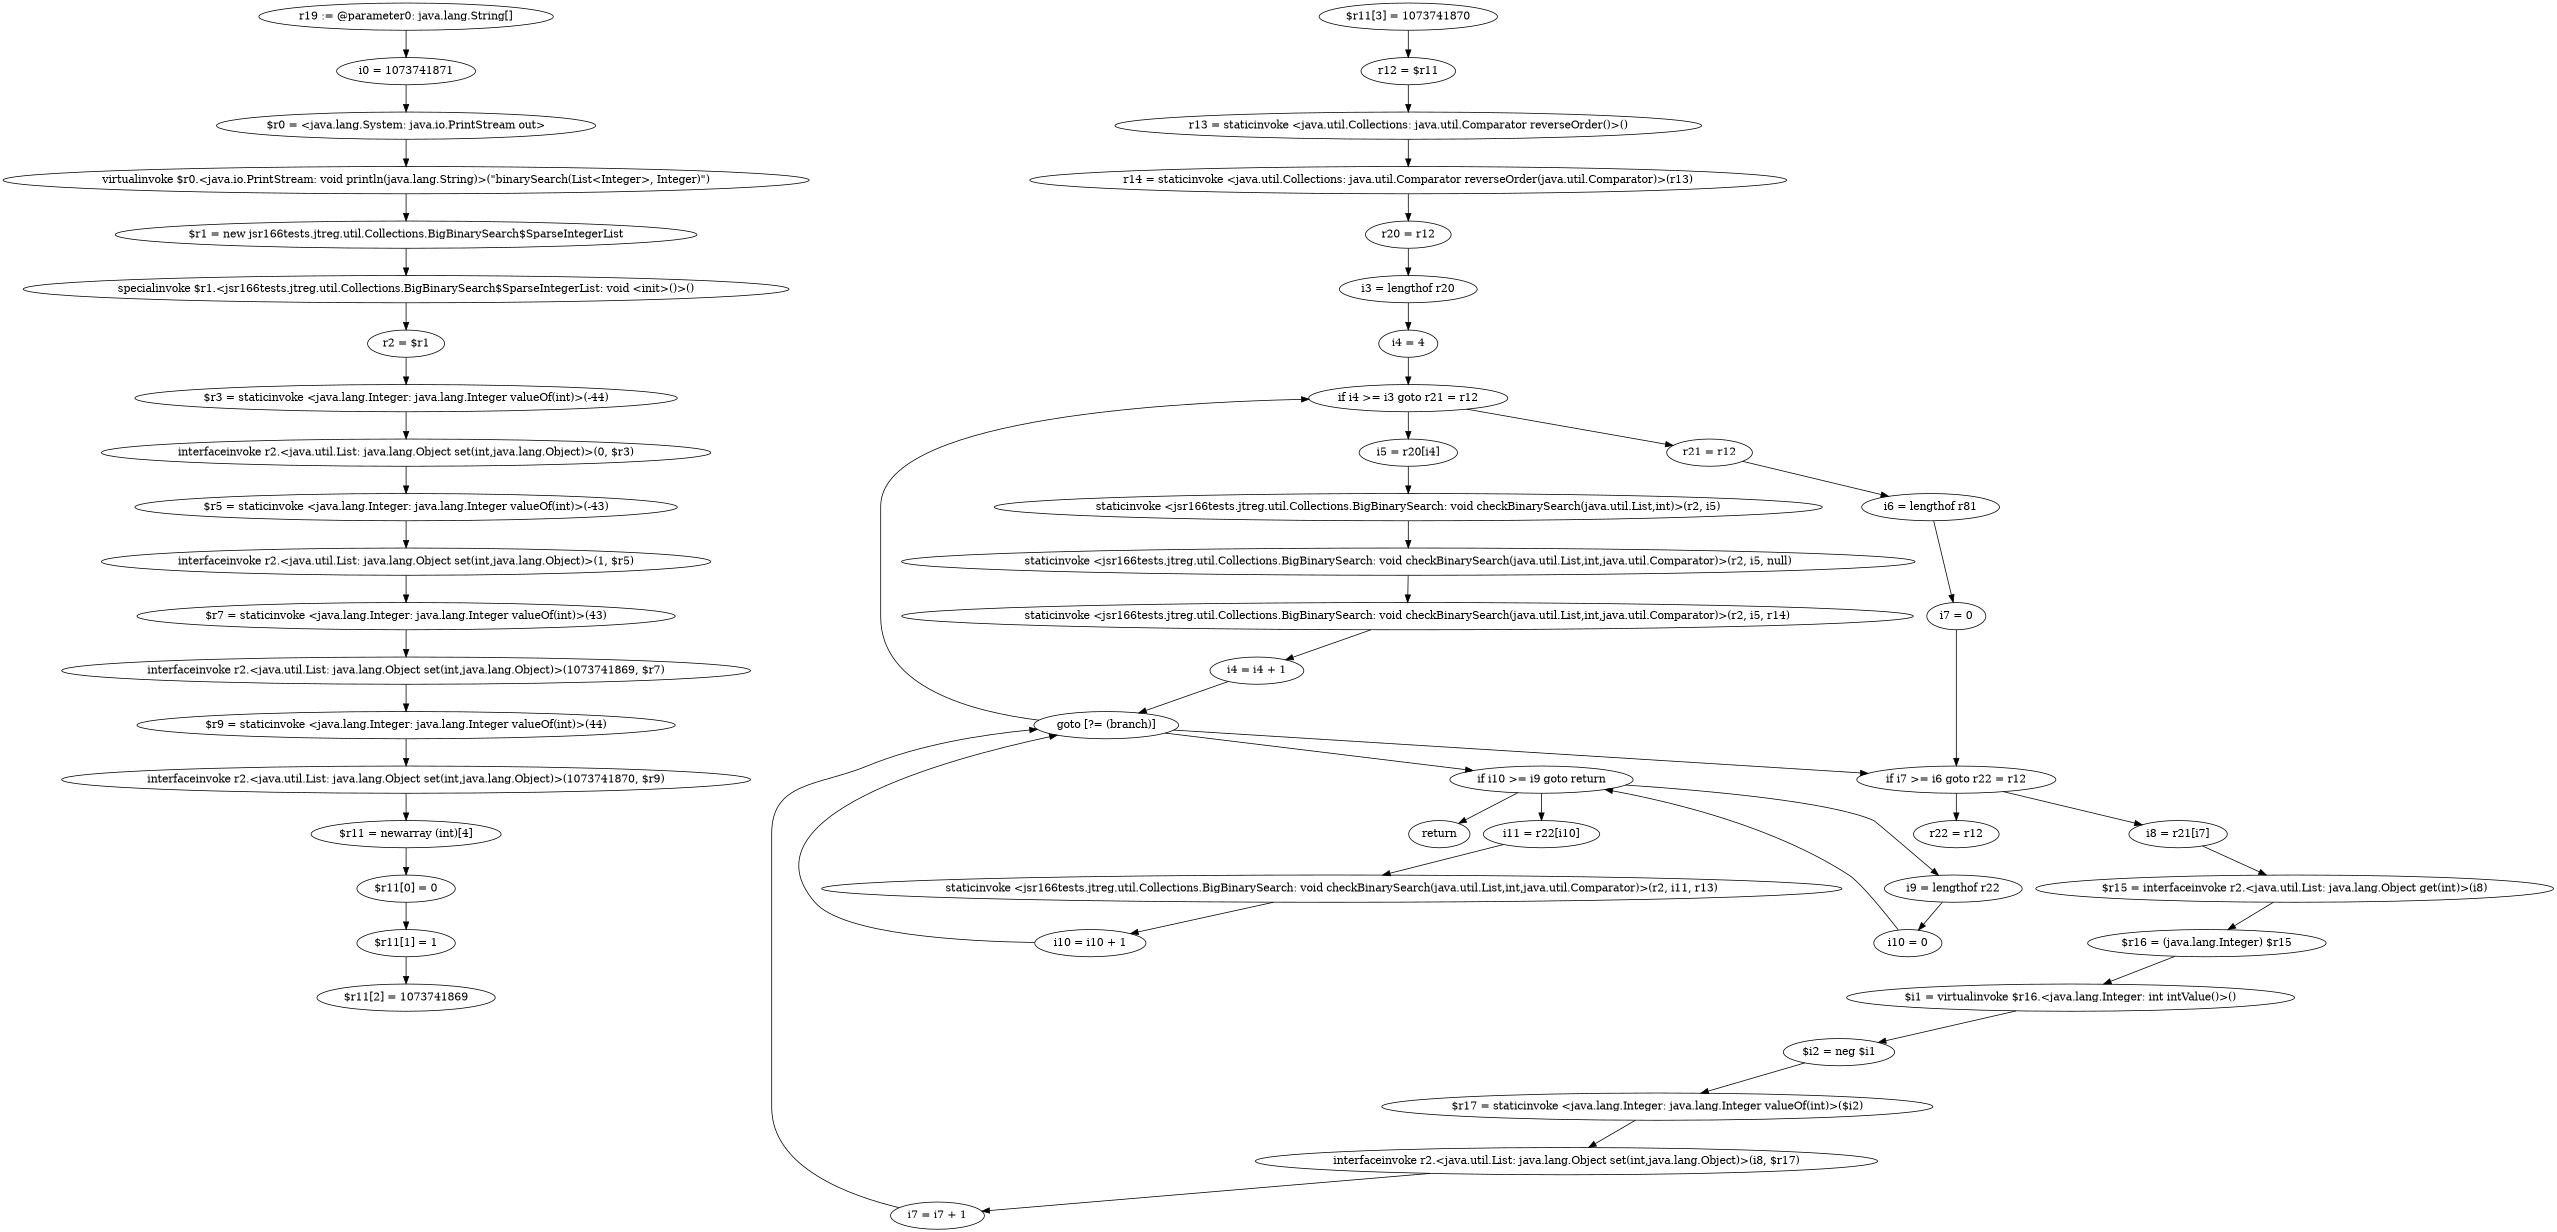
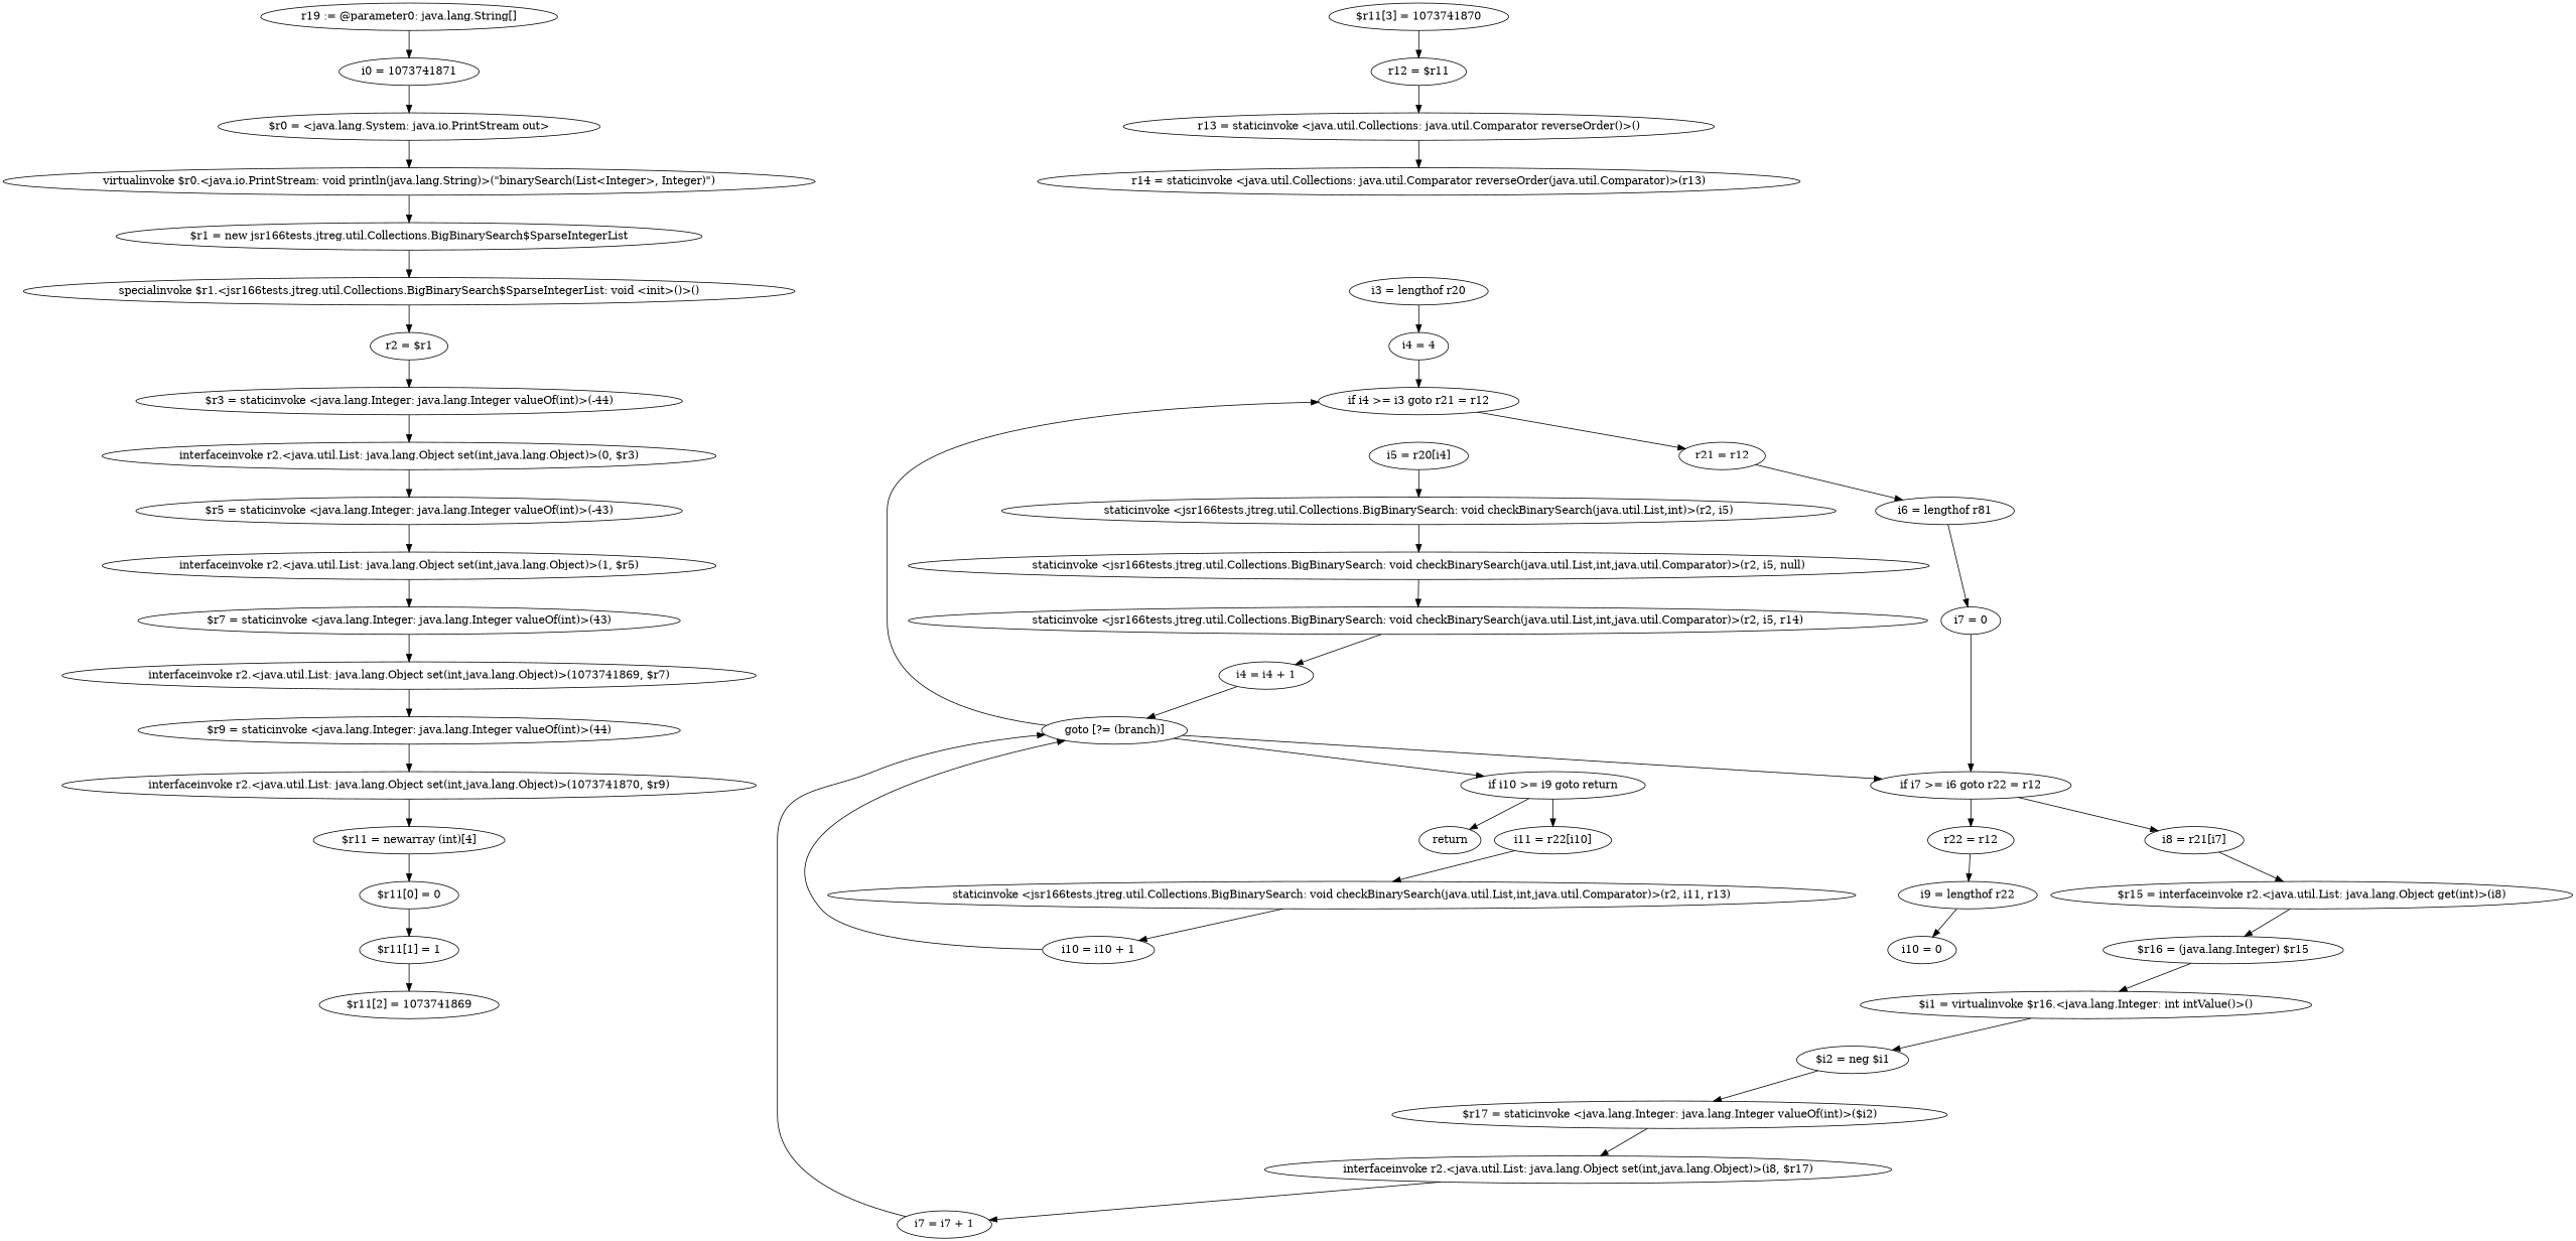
  digraph {
    "r19 := @parameter0: java.lang.String[]"
    "i0 = 1073741871"
    "$r0 = <java.lang.System: java.io.PrintStream out>"
    "virtualinvoke $r0.<java.io.PrintStream: void println(java.lang.String)>(\"binarySearch(List<Integer>, Integer)\")"
    "$r1 = new jsr166tests.jtreg.util.Collections.BigBinarySearch$SparseIntegerList"
    "specialinvoke $r1.<jsr166tests.jtreg.util.Collections.BigBinarySearch$SparseIntegerList: void <init>()>()"
    "r2 = $r1"
    "$r3 = staticinvoke <java.lang.Integer: java.lang.Integer valueOf(int)>(-44)"
    "interfaceinvoke r2.<java.util.List: java.lang.Object set(int,java.lang.Object)>(0, $r3)"
    "$r5 = staticinvoke <java.lang.Integer: java.lang.Integer valueOf(int)>(-43)"
    "interfaceinvoke r2.<java.util.List: java.lang.Object set(int,java.lang.Object)>(1, $r5)"
    "$r7 = staticinvoke <java.lang.Integer: java.lang.Integer valueOf(int)>(43)"
    "interfaceinvoke r2.<java.util.List: java.lang.Object set(int,java.lang.Object)>(1073741869, $r7)"
    "$r9 = staticinvoke <java.lang.Integer: java.lang.Integer valueOf(int)>(44)"
    "interfaceinvoke r2.<java.util.List: java.lang.Object set(int,java.lang.Object)>(1073741870, $r9)"
    "$r11 = newarray (int)[4]"
    "$r11[0] = 0"
    "$r11[1] = 1"
    "$r11[2] = 1073741869"
    "$r11[3] = 1073741870"
    "r12 = $r11"
    "r13 = staticinvoke <java.util.Collections: java.util.Comparator reverseOrder()>()"
    "r14 = staticinvoke <java.util.Collections: java.util.Comparator reverseOrder(java.util.Comparator)>(r13)"
-   "r20 = r12"
    "i3 = lengthof r20"
    n26 [label="i4 = 4"]
    "if i4 >= i3 goto r21 = r12"
    "i5 = r20[i4]"
    "r21 = r12"
    "staticinvoke <jsr166tests.jtreg.util.Collections.BigBinarySearch: void checkBinarySearch(java.util.List,int)>(r2, i5)"
    n31 [label="i6 = lengthof r81"]
    "staticinvoke <jsr166tests.jtreg.util.Collections.BigBinarySearch: void checkBinarySearch(java.util.List,int,java.util.Comparator)>(r2, i5, null)"
    "staticinvoke <jsr166tests.jtreg.util.Collections.BigBinarySearch: void checkBinarySearch(java.util.List,int,java.util.Comparator)>(r2, i5, r14)"
    "i4 = i4 + 1"
    "goto [?= (branch)]"
    "if i7 >= i6 goto r22 = r12"
    "if i10 >= i9 goto return"
    "i8 = r21[i7]"
    "r22 = r12"
    "i11 = r22[i10]"
    return
    "i7 = 0"
    "$r15 = interfaceinvoke r2.<java.util.List: java.lang.Object get(int)>(i8)"
    "i9 = lengthof r22"
    "$r16 = (java.lang.Integer) $r15"
    "$i1 = virtualinvoke $r16.<java.lang.Integer: int intValue()>()"
    "$i2 = neg $i1"
    "$r17 = staticinvoke <java.lang.Integer: java.lang.Integer valueOf(int)>($i2)"
    "interfaceinvoke r2.<java.util.List: java.lang.Object set(int,java.lang.Object)>(i8, $r17)"
    "i7 = i7 + 1"
    "i10 = 0"
    "staticinvoke <jsr166tests.jtreg.util.Collections.BigBinarySearch: void checkBinarySearch(java.util.List,int,java.util.Comparator)>(r2, i11, r13)"
    "i10 = i10 + 1"
    "r19 := @parameter0: java.lang.String[]" -> "i0 = 1073741871"
    "i0 = 1073741871" -> "$r0 = <java.lang.System: java.io.PrintStream out>"
    "$r0 = <java.lang.System: java.io.PrintStream out>" -> "virtualinvoke $r0.<java.io.PrintStream: void println(java.lang.String)>(\"binarySearch(List<Integer>, Integer)\")"
    "virtualinvoke $r0.<java.io.PrintStream: void println(java.lang.String)>(\"binarySearch(List<Integer>, Integer)\")" -> "$r1 = new jsr166tests.jtreg.util.Collections.BigBinarySearch$SparseIntegerList"
    "$r1 = new jsr166tests.jtreg.util.Collections.BigBinarySearch$SparseIntegerList" -> "specialinvoke $r1.<jsr166tests.jtreg.util.Collections.BigBinarySearch$SparseIntegerList: void <init>()>()"
    "specialinvoke $r1.<jsr166tests.jtreg.util.Collections.BigBinarySearch$SparseIntegerList: void <init>()>()" -> "r2 = $r1"
    "r2 = $r1" -> "$r3 = staticinvoke <java.lang.Integer: java.lang.Integer valueOf(int)>(-44)"
    "$r3 = staticinvoke <java.lang.Integer: java.lang.Integer valueOf(int)>(-44)" -> "interfaceinvoke r2.<java.util.List: java.lang.Object set(int,java.lang.Object)>(0, $r3)"
    "interfaceinvoke r2.<java.util.List: java.lang.Object set(int,java.lang.Object)>(0, $r3)" -> "$r5 = staticinvoke <java.lang.Integer: java.lang.Integer valueOf(int)>(-43)"
    "$r5 = staticinvoke <java.lang.Integer: java.lang.Integer valueOf(int)>(-43)" -> "interfaceinvoke r2.<java.util.List: java.lang.Object set(int,java.lang.Object)>(1, $r5)"
    "interfaceinvoke r2.<java.util.List: java.lang.Object set(int,java.lang.Object)>(1, $r5)" -> "$r7 = staticinvoke <java.lang.Integer: java.lang.Integer valueOf(int)>(43)"
    "$r7 = staticinvoke <java.lang.Integer: java.lang.Integer valueOf(int)>(43)" -> "interfaceinvoke r2.<java.util.List: java.lang.Object set(int,java.lang.Object)>(1073741869, $r7)"
    "interfaceinvoke r2.<java.util.List: java.lang.Object set(int,java.lang.Object)>(1073741869, $r7)" -> "$r9 = staticinvoke <java.lang.Integer: java.lang.Integer valueOf(int)>(44)"
    "$r9 = staticinvoke <java.lang.Integer: java.lang.Integer valueOf(int)>(44)" -> "interfaceinvoke r2.<java.util.List: java.lang.Object set(int,java.lang.Object)>(1073741870, $r9)"
    "interfaceinvoke r2.<java.util.List: java.lang.Object set(int,java.lang.Object)>(1073741870, $r9)" -> "$r11 = newarray (int)[4]"
    "$r11 = newarray (int)[4]" -> "$r11[0] = 0"
    "$r11[0] = 0" -> "$r11[1] = 1"
    "$r11[1] = 1" -> "$r11[2] = 1073741869"
    "$r11[3] = 1073741870" -> "r12 = $r11"
    "r12 = $r11" -> "r13 = staticinvoke <java.util.Collections: java.util.Comparator reverseOrder()>()"
    "r13 = staticinvoke <java.util.Collections: java.util.Comparator reverseOrder()>()" -> "r14 = staticinvoke <java.util.Collections: java.util.Comparator reverseOrder(java.util.Comparator)>(r13)"
-   "r14 = staticinvoke <java.util.Collections: java.util.Comparator reverseOrder(java.util.Comparator)>(r13)" -> "r20 = r12"
-   "r20 = r12" -> "i3 = lengthof r20"
    "i3 = lengthof r20" -> n26
    n26 -> "if i4 >= i3 goto r21 = r12"
-   "if i4 >= i3 goto r21 = r12" -> "i5 = r20[i4]"
    "if i4 >= i3 goto r21 = r12" -> "r21 = r12"
    "i5 = r20[i4]" -> "staticinvoke <jsr166tests.jtreg.util.Collections.BigBinarySearch: void checkBinarySearch(java.util.List,int)>(r2, i5)"
    "r21 = r12" -> n31
    "staticinvoke <jsr166tests.jtreg.util.Collections.BigBinarySearch: void checkBinarySearch(java.util.List,int)>(r2, i5)" -> "staticinvoke <jsr166tests.jtreg.util.Collections.BigBinarySearch: void checkBinarySearch(java.util.List,int,java.util.Comparator)>(r2, i5, null)"
    n31 -> "i7 = 0"
    "staticinvoke <jsr166tests.jtreg.util.Collections.BigBinarySearch: void checkBinarySearch(java.util.List,int,java.util.Comparator)>(r2, i5, null)" -> "staticinvoke <jsr166tests.jtreg.util.Collections.BigBinarySearch: void checkBinarySearch(java.util.List,int,java.util.Comparator)>(r2, i5, r14)"
    "staticinvoke <jsr166tests.jtreg.util.Collections.BigBinarySearch: void checkBinarySearch(java.util.List,int,java.util.Comparator)>(r2, i5, r14)" -> "i4 = i4 + 1"
    "i4 = i4 + 1" -> "goto [?= (branch)]"
    "goto [?= (branch)]" -> "if i4 >= i3 goto r21 = r12"
    "goto [?= (branch)]" -> "if i7 >= i6 goto r22 = r12"
    "goto [?= (branch)]" -> "if i10 >= i9 goto return"
    "if i7 >= i6 goto r22 = r12" -> "i8 = r21[i7]"
    "if i7 >= i6 goto r22 = r12" -> "r22 = r12"
    "if i10 >= i9 goto return" -> "i11 = r22[i10]"
    "if i10 >= i9 goto return" -> return
    "i8 = r21[i7]" -> "$r15 = interfaceinvoke r2.<java.util.List: java.lang.Object get(int)>(i8)"
-   "if i10 >= i9 goto return" -> "i9 = lengthof r22"
+   "r22 = r12" -> "i9 = lengthof r22"
    "i11 = r22[i10]" -> "staticinvoke <jsr166tests.jtreg.util.Collections.BigBinarySearch: void checkBinarySearch(java.util.List,int,java.util.Comparator)>(r2, i11, r13)"
    "i7 = 0" -> "if i7 >= i6 goto r22 = r12"
    "$r15 = interfaceinvoke r2.<java.util.List: java.lang.Object get(int)>(i8)" -> "$r16 = (java.lang.Integer) $r15"
    "i9 = lengthof r22" -> "i10 = 0"
    "$r16 = (java.lang.Integer) $r15" -> "$i1 = virtualinvoke $r16.<java.lang.Integer: int intValue()>()"
    "$i1 = virtualinvoke $r16.<java.lang.Integer: int intValue()>()" -> "$i2 = neg $i1"
    "$i2 = neg $i1" -> "$r17 = staticinvoke <java.lang.Integer: java.lang.Integer valueOf(int)>($i2)"
    "$r17 = staticinvoke <java.lang.Integer: java.lang.Integer valueOf(int)>($i2)" -> "interfaceinvoke r2.<java.util.List: java.lang.Object set(int,java.lang.Object)>(i8, $r17)"
    "interfaceinvoke r2.<java.util.List: java.lang.Object set(int,java.lang.Object)>(i8, $r17)" -> "i7 = i7 + 1"
    "i7 = i7 + 1" -> "goto [?= (branch)]"
-   "i10 = 0" -> "if i10 >= i9 goto return"
    "staticinvoke <jsr166tests.jtreg.util.Collections.BigBinarySearch: void checkBinarySearch(java.util.List,int,java.util.Comparator)>(r2, i11, r13)" -> "i10 = i10 + 1"
    "i10 = i10 + 1" -> "goto [?= (branch)]"
  }
